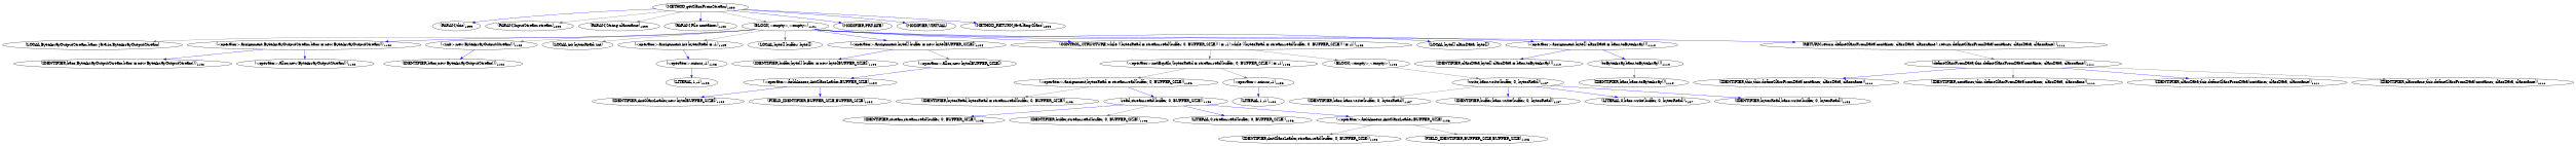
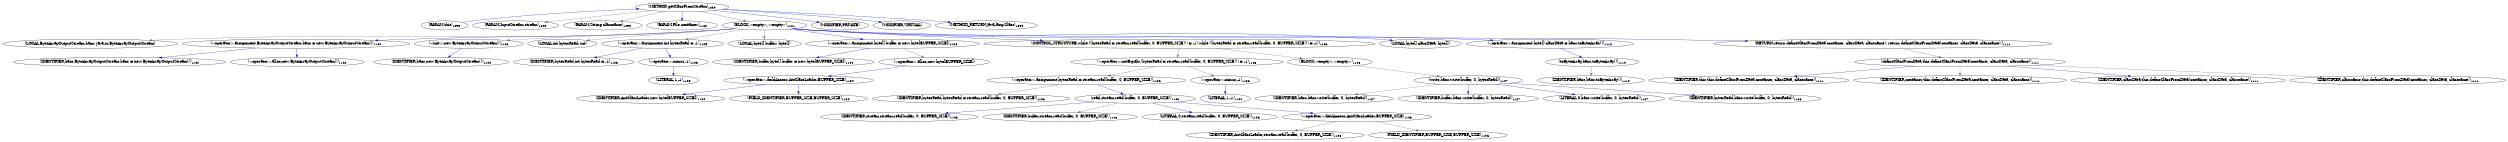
  digraph {
    edge [color=blue]
    n1 [label=<(METHOD,getClassFromStream)<SUB>1099</SUB>>]
    n2 [label=<(PARAM,this)<SUB>1099</SUB>>]
    n3 [label=<(PARAM,InputStream stream)<SUB>1099</SUB>>]
    n4 [label=<(PARAM,String classname)<SUB>1099</SUB>>]
    n5 [label=<(PARAM,File container)<SUB>1100</SUB>>]
    n6 [label=<(BLOCK,&lt;empty&gt;,&lt;empty&gt;)<SUB>1101</SUB>>]
    n7 [label=<(MODIFIER,PRIVATE)>]
    n8 [label=<(MODIFIER,VIRTUAL)>]
    n9 [label=<(METHOD_RETURN,java.lang.Class)<SUB>1099</SUB>>]
    n10 [label=<(LOCAL,ByteArrayOutputStream baos: java.io.ByteArrayOutputStream)>]
    n11 [label=<(&lt;operator&gt;.assignment,ByteArrayOutputStream baos = new ByteArrayOutputStream())<SUB>1102</SUB>>]
    n12 [label=<(&lt;init&gt;,new ByteArrayOutputStream())<SUB>1102</SUB>>]
    n13 [label=<(LOCAL,int bytesRead: int)>]
    n14 [label=<(&lt;operator&gt;.assignment,int bytesRead = -1)<SUB>1109</SUB>>]
    n15 [label=<(LOCAL,byte[] buffer: byte[])>]
    n16 [label=<(&lt;operator&gt;.assignment,byte[] buffer = new byte[BUFFER_SIZE])<SUB>1104</SUB>>]
    n17 [label=<(CONTROL_STRUCTURE,while ((bytesRead = stream.read(buffer, 0, BUFFER_SIZE)) != -1),while ((bytesRead = stream.read(buffer, 0, BUFFER_SIZE)) != -1))<SUB>1106</SUB>>]
    n18 [label=<(LOCAL,byte[] classData: byte[])>]
    n19 [label=<(&lt;operator&gt;.assignment,byte[] classData = baos.toByteArray())<SUB>1110</SUB>>]
    n20 [label=<(RETURN,return defineClassFromData(container, classData, classname);,return defineClassFromData(container, classData, classname);)<SUB>1111</SUB>>]
    n21 [label=<(IDENTIFIER,baos,ByteArrayOutputStream baos = new ByteArrayOutputStream())<SUB>1102</SUB>>]
    n22 [label=<(&lt;operator&gt;.alloc,new ByteArrayOutputStream())<SUB>1102</SUB>>]
    n23 [label=<(IDENTIFIER,baos,new ByteArrayOutputStream())<SUB>1102</SUB>>]
+   n24 [label=<(IDENTIFIER,bytesRead,int bytesRead = -1)<SUB>1103</SUB>>]
    n25 [label=<(&lt;operator&gt;.minus,-1)<SUB>1103</SUB>>]
    n26 [label=<(IDENTIFIER,buffer,byte[] buffer = new byte[BUFFER_SIZE])<SUB>1104</SUB>>]
    n27 [label=<(&lt;operator&gt;.alloc,new byte[BUFFER_SIZE])>]
    n28 [label=<(&lt;operator&gt;.notEquals,(bytesRead = stream.read(buffer, 0, BUFFER_SIZE)) != -1)<SUB>1106</SUB>>]
    n29 [label=<(BLOCK,&lt;empty&gt;,&lt;empty&gt;)<SUB>1106</SUB>>]
-   n30 [label=<(IDENTIFIER,classData,byte[] classData = baos.toByteArray())<SUB>1110</SUB>>]
    n31 [label=<(toByteArray,baos.toByteArray())<SUB>1110</SUB>>]
    n32 [label=<(defineClassFromData,this.defineClassFromData(container, classData, classname))<SUB>1111</SUB>>]
    n33 [label=<(LITERAL,1,-1)<SUB>1103</SUB>>]
    n34 [label=<(&lt;operator&gt;.fieldAccess,AntClassLoader.BUFFER_SIZE)<SUB>1104</SUB>>]
    n35 [label=<(IDENTIFIER,AntClassLoader,new byte[BUFFER_SIZE])<SUB>1104</SUB>>]
    n36 [label=<(FIELD_IDENTIFIER,BUFFER_SIZE,BUFFER_SIZE)<SUB>1104</SUB>>]
    n37 [label=<(&lt;operator&gt;.assignment,bytesRead = stream.read(buffer, 0, BUFFER_SIZE))<SUB>1106</SUB>>]
    n38 [label=<(&lt;operator&gt;.minus,-1)<SUB>1106</SUB>>]
    n39 [label=<(write,baos.write(buffer, 0, bytesRead))<SUB>1107</SUB>>]
    n40 [label=<(IDENTIFIER,bytesRead,bytesRead = stream.read(buffer, 0, BUFFER_SIZE))<SUB>1106</SUB>>]
    n41 [label=<(read,stream.read(buffer, 0, BUFFER_SIZE))<SUB>1106</SUB>>]
    n42 [label=<(LITERAL,1,-1)<SUB>1106</SUB>>]
    n43 [label=<(IDENTIFIER,stream,stream.read(buffer, 0, BUFFER_SIZE))<SUB>1106</SUB>>]
    n44 [label=<(IDENTIFIER,buffer,stream.read(buffer, 0, BUFFER_SIZE))<SUB>1106</SUB>>]
    n45 [label=<(LITERAL,0,stream.read(buffer, 0, BUFFER_SIZE))<SUB>1106</SUB>>]
    n46 [label=<(&lt;operator&gt;.fieldAccess,AntClassLoader.BUFFER_SIZE)<SUB>1106</SUB>>]
    n47 [label=<(IDENTIFIER,AntClassLoader,stream.read(buffer, 0, BUFFER_SIZE))<SUB>1106</SUB>>]
    n48 [label=<(FIELD_IDENTIFIER,BUFFER_SIZE,BUFFER_SIZE)<SUB>1106</SUB>>]
    n49 [label=<(IDENTIFIER,baos,baos.write(buffer, 0, bytesRead))<SUB>1107</SUB>>]
    n50 [label=<(IDENTIFIER,buffer,baos.write(buffer, 0, bytesRead))<SUB>1107</SUB>>]
-   n51 [label=<(LITERAL,0,baos.write(buffer, 0, bytesRead))<SUB>7107</SUB>>]
+   n51 [label=<(LITERAL,0,baos.write(buffer, 0, bytesRead))<SUB>1107</SUB>>]
    n52 [label=<(IDENTIFIER,bytesRead,baos.write(buffer, 0, bytesRead))<SUB>1106</SUB>>]
    n53 [label=<(IDENTIFIER,baos,baos.toByteArray())<SUB>1110</SUB>>]
    n54 [label=<(IDENTIFIER,this,this.defineClassFromData(container, classData, classname))<SUB>1111</SUB>>]
    n55 [label=<(IDENTIFIER,container,this.defineClassFromData(container, classData, classname))<SUB>1111</SUB>>]
    n56 [label=<(IDENTIFIER,classData,this.defineClassFromData(container, classData, classname))<SUB>1111</SUB>>]
    n57 [label=<(IDENTIFIER,classname,this.defineClassFromData(container, classData, classname))<SUB>1111</SUB>>]
-   n1 -> n2
+   n2 -> n1
    n1 -> n3 [color=gray40]
    n1 -> n4 [color=gray40]
    n1 -> n5
    n1 -> n6 [color=gray40]
    n1 -> n7
    n1 -> n8
    n1 -> n9
    n6 -> n10 [color=gray40]
    n6 -> n11
    n6 -> n12 [color=gray40]
    n6 -> n13 [color=gray40]
    n6 -> n14 [color=gray40]
    n6 -> n15 [color=gray40]
    n6 -> n16
    n6 -> n17
    n6 -> n18
    n6 -> n19
    n6 -> n20
    n11 -> n21
    n11 -> n22
    n12 -> n23
+   n14 -> n24
    n14 -> n25
    n16 -> n26
    n16 -> n27 [color=gray40]
    n17 -> n28 [color=gray40]
    n17 -> n29 [color=gray40]
-   n19 -> n30
    n19 -> n31
    n20 -> n32 [color=gray40]
    n25 -> n33
    n27 -> n34
    n28 -> n37 [color=gray40]
    n28 -> n38 [color=gray40]
    n29 -> n39 [color=gray40]
    n31 -> n53 [color=gray40]
    n32 -> n54
    n32 -> n55 [color=gray40]
    n32 -> n56
    n32 -> n57 [color=gray40]
    n34 -> n35
    n34 -> n36
    n37 -> n40 [color=gray40]
    n37 -> n41
    n38 -> n42
    n39 -> n49 [color=gray40]
    n39 -> n50
    n39 -> n51
    n39 -> n52
    n41 -> n43
    n41 -> n44 [color=gray40]
    n41 -> n45
    n41 -> n46
    n46 -> n47 [color=gray40]
    n46 -> n48 [color=gray40]
  }
